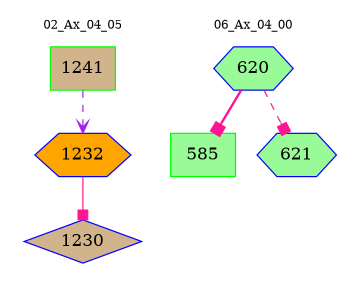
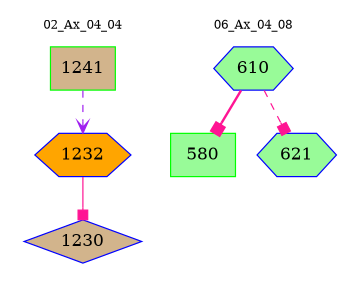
  digraph {
    node [color=blue fillcolor=palegreen shape=hexagon style=filled]
    edge [arrowhead=box color=deeppink style=dashed]
    n1 [fillcolor=orange label=1232]
    n2 [fillcolor=tan label=1230 shape=diamond]
    n3 [color=green fillcolor=tan label=1241 shape=box]
-   n4 [label=620]
-   n5 [color=green label=585 shape=box]
+   n4 [label=610]
+   n5 [color=green label=580 shape=box]
    n6 [label=621]
    subgraph cluster_1 {
      color=white
      fontsize=10
-     label="02_Ax_04_05"
+     label="02_Ax_04_04"
      n1
      n2
      n3
    }
    subgraph cluster_2 {
      color=white
      fontsize=10
-     label="06_Ax_04_00"
+     label="06_Ax_04_08"
      n4
      n5
      n6
    }
    n1 -> n2 [style=solid]
    n3 -> n1 [arrowhead=vee color=purple]
    n4 -> n5 [style=bold]
    n4 -> n6
  }
